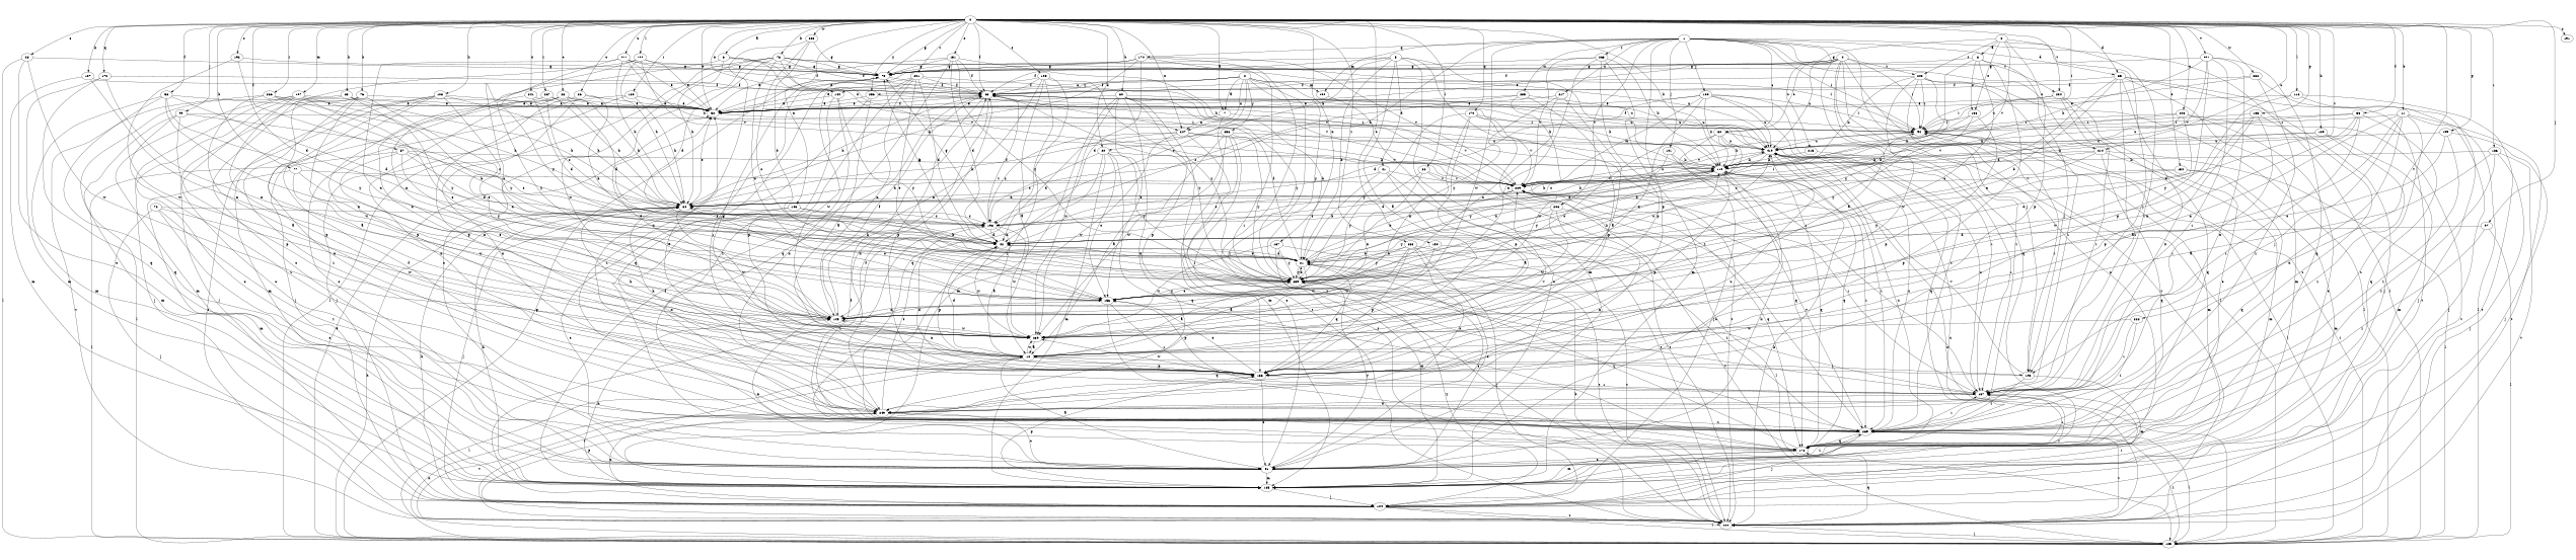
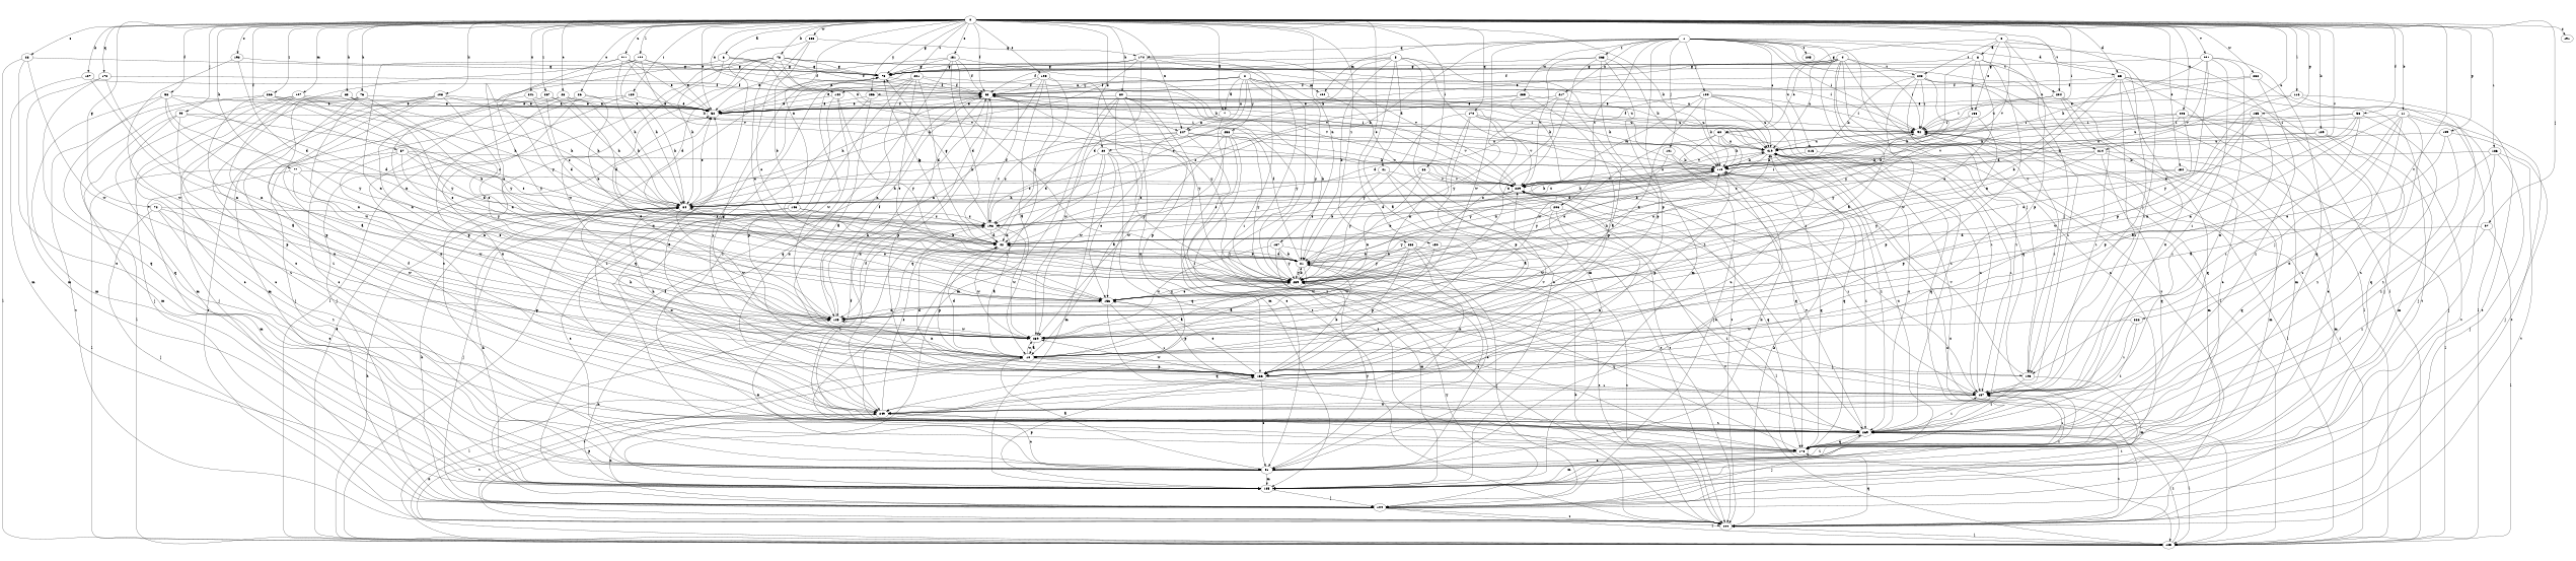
  strict digraph {
    0
    6
    7
    11
    n5 [label=78]
    20
    23
    26
    28
    35
    52
    56
    57
    58
    63
    72
    73
    76
    77
    80
    83
    86
    94
    97
    99
    107
    108
    109
    115
    116
    124
    127
    137
    143
    144
    150
    151
    154
    159
    165
    170
    172
    180
    186
    191
    192
    195
    201
    204
    211
    214
    221
    222
    229
    232
    233
    241
    246
    247
    256
    263
    266
    267
    84
    145
    135
    103
    269
    10
    209
    104
    249
    125
    239
    n75 [label=419]
    156
    42
    31
    198
    259
    176
    166
    21
    187
    1
    30
    100
    101
    132
    174
+   205
    206
    215
    217
    235
    268
    2
    258
    3
    8
    155
    208
    4
    5
    41
    0 -> 6 [label=a]
    0 -> 7 [label=a]
    0 -> 11 [label=b]
    0 -> n5 [label=b]
    0 -> 20 [label=b]
    0 -> 23 [label=c]
    0 -> 26 [label=c]
    0 -> 28 [label=c]
    0 -> 35 [label=d]
    0 -> 52 [label=e]
    0 -> 56 [label=f]
    0 -> 57 [label=f]
    0 -> 58 [label=f]
    0 -> 63 [label=f]
+   0 -> 72 [label=g]
    0 -> 73 [label=g]
    0 -> 76 [label=h]
    0 -> 77 [label=h]
    0 -> 80 [label=h]
    0 -> 83 [label=h]
    0 -> 86 [label=i]
    0 -> 94 [label=i]
    0 -> 97 [label=j]
    0 -> 99 [label=j]
    0 -> 107 [label=k]
    0 -> 108 [label=k]
    0 -> 109 [label=k]
    0 -> 115 [label=k]
    0 -> 116 [label=l]
    0 -> 124 [label=l]
    0 -> 127 [label=m]
    0 -> 137 [label=n]
    0 -> 143 [label=n]
    0 -> 144 [label=n]
    0 -> 150 [label=o]
    0 -> 151 [label=o]
    0 -> 154 [label=o]
    0 -> 159 [label=p]
    0 -> 165 [label=p]
    0 -> 170 [label=q]
    0 -> 172 [label=q]
    0 -> 180 [label=r]
    0 -> 186 [label=r]
    0 -> 191 [label=s]
    0 -> 192 [label=s]
    0 -> 195 [label=s]
    0 -> 201 [label=t]
    0 -> 204 [label=t]
    0 -> 211 [label=u]
    0 -> 214 [label=u]
    0 -> 221 [label=v]
    0 -> 222 [label=v]
    0 -> 229 [label=v]
    0 -> 232 [label=w]
    0 -> 233 [label=w]
    0 -> 241 [label=x]
    0 -> 246 [label=x]
    0 -> 247 [label=x]
    0 -> 256 [label=y]
    0 -> 263 [label=z]
    0 -> 266 [label=z]
    0 -> 267 [label=z]
    6 -> 73 [label=g]
    6 -> 115 [label=k]
    6 -> 247 [label=x]
    6 -> 84 [label=h]
    6 -> 145 [label=n]
    7 -> 229 [label=v]
    7 -> 247 [label=x]
    7 -> 135 [label=m]
    11 -> 94 [label=i]
    11 -> 145 [label=n]
    11 -> 103 [label=j]
    11 -> 269 [label=z]
    11 -> 10 [label=a]
    11 -> 209 [label=t]
    11 -> 104 [label=j]
    11 -> 249 [label=x]
    n5 -> 63 [label=f]
    n5 -> 73 [label=g]
    n5 -> 94 [label=i]
    n5 -> 229 [label=v]
    n5 -> 125 [label=l]
    n5 -> 239 [label=w]
    n5 -> n75 [label=u]
    n5 -> 156 [label=o]
    n5 -> 42 [label=d]
    n5 -> 31 [label=c]
    20 -> 115 [label=k]
    20 -> 145 [label=n]
    20 -> 135 [label=m]
    20 -> 156 [label=o]
    20 -> 198 [label=s]
    20 -> 259 [label=y]
    20 -> 176 [label=q]
    23 -> 73 [label=g]
    23 -> 125 [label=l]
    23 -> 239 [label=w]
    23 -> 31 [label=c]
    26 -> 52 [label=e]
    26 -> 249 [label=x]
    26 -> 166 [label=p]
    26 -> 21 [label=b]
    28 -> 52 [label=e]
    28 -> 84 [label=h]
    28 -> 104 [label=j]
    28 -> 249 [label=x]
    28 -> 42 [label=d]
-   28 -> 166 [label=p]
    35 -> 63 [label=f]
    35 -> 135 [label=m]
    35 -> 209 [label=t]
    35 -> 104 [label=j]
    35 -> 249 [label=x]
    35 -> 42 [label=d]
    35 -> 21 [label=b]
    35 -> 187 [label=r]
    52 -> 63 [label=f]
    52 -> 94 [label=i]
    56 -> 94 [label=i]
    56 -> 145 [label=n]
    56 -> n75 [label=u]
    56 -> 42 [label=d]
    56 -> 176 [label=q]
    56 -> 187 [label=r]
    57 -> 115 [label=k]
    57 -> 145 [label=n]
    57 -> 125 [label=l]
    57 -> 42 [label=d]
    57 -> 198 [label=s]
    57 -> 259 [label=y]
    58 -> 52 [label=e]
    58 -> 145 [label=n]
    58 -> 135 [label=m]
    58 -> 42 [label=d]
    58 -> 259 [label=y]
    58 -> 176 [label=q]
    63 -> 52 [label=e]
    63 -> 115 [label=k]
    63 -> 84 [label=h]
    63 -> 249 [label=x]
    63 -> n75 [label=u]
    63 -> 259 [label=y]
    63 -> 166 [label=p]
    72 -> 269 [label=z]
    72 -> 104 [label=j]
    72 -> 239 [label=w]
    72 -> 31 [label=c]
    72 -> 198 [label=s]
    73 -> 63 [label=f]
    73 -> 187 [label=r]
    76 -> 52 [label=e]
    76 -> 269 [label=z]
    76 -> 104 [label=j]
    76 -> 239 [label=w]
    76 -> 156 [label=o]
    76 -> 31 [label=c]
    77 -> 229 [label=v]
    77 -> 135 [label=m]
    77 -> 239 [label=w]
    77 -> 156 [label=o]
    80 -> 52 [label=e]
    80 -> 135 [label=m]
    80 -> 209 [label=t]
    80 -> 249 [label=x]
    80 -> 239 [label=w]
    80 -> n75 [label=u]
    80 -> 156 [label=o]
    80 -> 259 [label=y]
    80 -> 166 [label=p]
    80 -> 21 [label=b]
    83 -> 52 [label=e]
    83 -> 84 [label=h]
    83 -> 10 [label=a]
    83 -> 125 [label=l]
    83 -> 259 [label=y]
    86 -> 229 [label=v]
    86 -> 145 [label=n]
    86 -> 209 [label=t]
    86 -> 259 [label=y]
    94 -> 63 [label=f]
    94 -> 229 [label=v]
    94 -> 135 [label=m]
    94 -> 125 [label=l]
    94 -> n75 [label=u]
    97 -> 269 [label=z]
    97 -> 125 [label=l]
    97 -> 42 [label=d]
    99 -> 94 [label=i]
    99 -> 135 [label=m]
    99 -> 269 [label=z]
    99 -> 198 [label=s]
    99 -> 166 [label=p]
    107 -> 63 [label=f]
    107 -> 145 [label=n]
    107 -> 135 [label=m]
    108 -> 52 [label=e]
    108 -> 84 [label=h]
    108 -> 145 [label=n]
    108 -> 135 [label=m]
    108 -> 269 [label=f]
    108 -> 209 [label=t]
    108 -> 249 [label=x]
    109 -> 115 [label=k]
    109 -> 135 [label=m]
    109 -> 269 [label=z]
    109 -> n75 [label=u]
    115 -> 229 [label=v]
    115 -> 84 [label=h]
    115 -> 269 [label=z]
    115 -> 42 [label=d]
    115 -> 31 [label=c]
    115 -> 259 [label=y]
    115 -> 176 [label=q]
    115 -> 166 [label=p]
    116 -> 52 [label=e]
    116 -> 209 [label=t]
    116 -> 104 [label=j]
    116 -> 259 [label=y]
    124 -> 52 [label=e]
    124 -> 73 [label=g]
    124 -> 229 [label=v]
    124 -> 84 [label=h]
    124 -> 156 [label=o]
    124 -> 31 [label=c]
    127 -> 52 [label=e]
    127 -> 135 [label=m]
    127 -> 104 [label=j]
    127 -> 156 [label=o]
    127 -> 31 [label=c]
    127 -> 259 [label=y]
    127 -> 166 [label=p]
    137 -> 135 [label=m]
    137 -> 209 [label=t]
    137 -> 239 [label=w]
    137 -> 259 [label=y]
+   137 -> 21 [label=b]
    143 -> 249 [label=x]
    143 -> 31 [label=c]
    143 -> 198 [label=s]
    143 -> 21 [label=b]
    144 -> 52 [label=e]
    144 -> 249 [label=x]
    144 -> 259 [label=y]
    144 -> 166 [label=p]
    150 -> 269 [label=z]
    150 -> 239 [label=w]
    150 -> 21 [label=b]
    151 -> 52 [label=e]
    151 -> 63 [label=f]
    151 -> 73 [label=g]
    151 -> 229 [label=v]
    151 -> 42 [label=d]
    151 -> 259 [label=y]
    151 -> 176 [label=q]
    154 -> 229 [label=v]
    154 -> 135 [label=m]
    154 -> 259 [label=y]
    154 -> 176 [label=q]
    159 -> 269 [label=z]
    159 -> 104 [label=j]
    159 -> n75 [label=u]
    159 -> 156 [label=o]
    165 -> 94 [label=i]
    165 -> 269 [label=z]
    165 -> 239 [label=w]
    165 -> 166 [label=p]
    165 -> 187 [label=r]
    170 -> 94 [label=i]
    170 -> 229 [label=v]
    170 -> 145 [label=n]
    170 -> 209 [label=t]
    170 -> 259 [label=y]
    170 -> 166 [label=p]
    172 -> 63 [label=f]
    172 -> 145 [label=n]
    172 -> 135 [label=m]
    172 -> 176 [label=q]
    180 -> 52 [label=e]
    180 -> 84 [label=h]
    180 -> 104 [label=j]
    180 -> 31 [label=c]
    186 -> 115 [label=k]
    186 -> 269 [label=z]
    186 -> 10 [label=a]
    186 -> 209 [label=t]
    186 -> 104 [label=j]
    192 -> 73 [label=g]
    192 -> 239 [label=w]
    192 -> 42 [label=d]
    195 -> 52 [label=e]
    195 -> 63 [label=f]
    195 -> 145 [label=n]
    195 -> 269 [label=z]
    195 -> 10 [label=a]
    195 -> 259 [label=y]
    195 -> 176 [label=q]
    201 -> 63 [label=f]
    201 -> 229 [label=v]
    201 -> 145 [label=n]
    201 -> 269 [label=z]
    201 -> 239 [label=w]
    201 -> 156 [label=o]
    201 -> 42 [label=d]
    201 -> 176 [label=q]
    204 -> 52 [label=e]
    204 -> 94 [label=i]
    204 -> 31 [label=c]
    204 -> 176 [label=q]
    204 -> 187 [label=r]
    211 -> 52 [label=e]
    211 -> 63 [label=f]
    211 -> 73 [label=g]
    211 -> 115 [label=k]
    211 -> 84 [label=h]
    211 -> 145 [label=n]
    211 -> 259 [label=y]
    214 -> 115 [label=k]
    214 -> 135 [label=m]
    214 -> 125 [label=l]
    214 -> 198 [label=s]
    214 -> 176 [label=q]
    214 -> 166 [label=p]
    221 -> 73 [label=g]
    221 -> 115 [label=k]
    221 -> 229 [label=v]
    221 -> 249 [label=x]
    221 -> 176 [label=q]
    221 -> 166 [label=p]
    221 -> 187 [label=r]
    222 -> 269 [label=z]
    222 -> 239 [label=w]
    222 -> 187 [label=r]
    229 -> 84 [label=h]
    229 -> n75 [label=u]
    229 -> 198 [label=s]
    229 -> 176 [label=q]
    229 -> 21 [label=b]
    229 -> 187 [label=r]
    232 -> 63 [label=f]
    232 -> 269 [label=z]
    232 -> 125 [label=l]
    232 -> n75 [label=u]
-   233 -> 73 [label=g]
+   233 -> 174 [label=g]
    233 -> 249 [label=x]
    233 -> 156 [label=o]
    233 -> 21 [label=b]
    241 -> 52 [label=e]
    241 -> 42 [label=d]
    241 -> 259 [label=y]
    246 -> 94 [label=i]
    246 -> 115 [label=k]
    246 -> 229 [label=v]
    246 -> 209 [label=t]
    246 -> 156 [label=o]
    246 -> 31 [label=c]
    247 -> 229 [label=v]
    247 -> 239 [label=w]
    247 -> n75 [label=u]
    247 -> 42 [label=d]
    247 -> 198 [label=s]
    247 -> 187 [label=r]
    256 -> 52 [label=e]
    256 -> 115 [label=k]
    256 -> 269 [label=z]
    256 -> 10 [label=a]
    263 -> 209 [label=t]
    263 -> 249 [label=x]
    263 -> 239 [label=w]
    263 -> 31 [label=c]
    263 -> 259 [label=y]
    263 -> 166 [label=p]
    263 -> 21 [label=b]
    266 -> 52 [label=e]
    266 -> 84 [label=h]
    266 -> 10 [label=a]
    266 -> 209 [label=t]
    266 -> 21 [label=b]
    267 -> 52 [label=e]
    267 -> 84 [label=h]
    267 -> 145 [label=n]
    267 -> 198 [label=s]
    84 -> 52 [label=e]
    84 -> 94 [label=i]
    84 -> 115 [label=k]
    84 -> 104 [label=j]
    84 -> 239 [label=w]
    84 -> 156 [label=o]
    84 -> 198 [label=s]
    145 -> 52 [label=e]
    145 -> 63 [label=f]
    145 -> 239 [label=w]
    135 -> 63 [label=f]
    135 -> 84 [label=h]
    135 -> 145 [label=n]
    135 -> 104 [label=j]
    135 -> 166 [label=p]
    135 -> 187 [label=r]
    103 -> 52 [label=e]
    103 -> 94 [label=i]
    103 -> 229 [label=v]
    103 -> 135 [label=m]
    103 -> 269 [label=z]
    269 -> 63 [label=f]
    269 -> 229 [label=v]
    269 -> 209 [label=t]
    269 -> 104 [label=j]
    269 -> 125 [label=l]
    269 -> n75 [label=u]
    269 -> 176 [label=q]
    269 -> 187 [label=r]
    10 -> 73 [label=g]
    10 -> 84 [label=h]
    10 -> 145 [label=n]
    10 -> 103 [label=j]
    10 -> 209 [label=t]
    10 -> 125 [label=l]
    10 -> 239 [label=w]
    10 -> 42 [label=d]
    10 -> 166 [label=p]
    209 -> 115 [label=k]
    209 -> 125 [label=l]
    209 -> n75 [label=u]
    209 -> 176 [label=q]
    209 -> 166 [label=p]
    209 -> 21 [label=b]
    104 -> 63 [label=f]
    104 -> 84 [label=h]
    104 -> 209 [label=t]
    104 -> 249 [label=x]
    104 -> 125 [label=l]
    104 -> 259 [label=y]
    104 -> 187 [label=r]
    249 -> 269 [label=z]
    249 -> 209 [label=t]
    249 -> n75 [label=u]
    249 -> 31 [label=c]
    249 -> 198 [label=s]
    125 -> 52 [label=e]
    125 -> 73 [label=g]
    125 -> 94 [label=i]
    125 -> 229 [label=v]
    125 -> 84 [label=h]
    125 -> 269 [label=z]
    125 -> 249 [label=x]
    125 -> n75 [label=u]
    239 -> 10 [label=a]
    n75 -> 115 [label=k]
    n75 -> 269 [label=z]
    n75 -> 42 [label=d]
    n75 -> 176 [label=q]
    156 -> 145 [label=n]
    156 -> 259 [label=y]
    156 -> 176 [label=q]
    156 -> 166 [label=p]
    156 -> 187 [label=r]
    42 -> 73 [label=g]
    42 -> 239 [label=w]
    42 -> 166 [label=p]
    42 -> 21 [label=b]
    31 -> 115 [label=k]
    31 -> 145 [label=n]
    31 -> 135 [label=m]
    31 -> 269 [label=z]
    31 -> 10 [label=a]
    31 -> 259 [label=y]
    198 -> 63 [label=f]
    198 -> 73 [label=g]
    198 -> 269 [label=z]
    198 -> 10 [label=a]
    198 -> 239 [label=w]
    198 -> n75 [label=u]
    198 -> 42 [label=d]
    259 -> 115 [label=k]
    259 -> 10 [label=a]
    259 -> n75 [label=u]
    259 -> 156 [label=o]
    259 -> 21 [label=b]
    176 -> 135 [label=m]
    176 -> n75 [label=u]
    176 -> 31 [label=c]
    176 -> 259 [label=y]
    176 -> 187 [label=r]
    166 -> 229 [label=v]
    166 -> 84 [label=h]
    166 -> 239 [label=w]
    166 -> 156 [label=o]
    166 -> 42 [label=d]
    166 -> 31 [label=c]
-   166 -> 21 [label=q]
+   166 -> 21 [label=b]
    166 -> 187 [label=r]
    21 -> 63 [label=f]
    21 -> 115 [label=k]
    21 -> 84 [label=h]
    21 -> 10 [label=a]
    21 -> 104 [label=j]
    21 -> 42 [label=d]
    21 -> 31 [label=c]
    21 -> 259 [label=y]
    187 -> 249 [label=x]
    187 -> n75 [label=u]
    1 -> 35 [label=d]
    1 -> 94 [label=i]
    1 -> 204 [label=t]
    1 -> 214 [label=u]
    1 -> 84 [label=h]
    1 -> 103 [label=j]
    1 -> 125 [label=l]
    1 -> 239 [label=w]
    1 -> 166 [label=p]
    1 -> 30 [label=c]
    1 -> 100 [label=j]
    1 -> 101 [label=j]
    1 -> 132 [label=m]
    1 -> 174 [label=q]
+   1 -> 205 [label=t]
    1 -> 206 [label=t]
    1 -> 215 [label=u]
    1 -> 217 [label=u]
    1 -> 235 [label=w]
    1 -> 268 [label=z]
    30 -> 115 [label=k]
    30 -> 104 [label=j]
    30 -> n75 [label=u]
    30 -> 156 [label=o]
    30 -> 176 [label=q]
    30 -> 21 [label=b]
    100 -> 52 [label=e]
    100 -> 94 [label=i]
    100 -> 115 [label=k]
    100 -> 229 [label=v]
    100 -> 145 [label=n]
    100 -> 269 [label=z]
    100 -> n75 [label=u]
    100 -> 42 [label=d]
    100 -> 187 [label=r]
    101 -> 115 [label=k]
    101 -> 259 [label=y]
    101 -> 176 [label=q]
    132 -> 31 [label=c]
    174 -> 52 [label=e]
    174 -> 73 [label=g]
    174 -> 229 [label=v]
    174 -> 84 [label=h]
    174 -> 209 [label=t]
    174 -> 42 [label=d]
    174 -> 187 [label=r]
    206 -> 249 [label=x]
    206 -> 125 [label=l]
    206 -> 239 [label=w]
    206 -> 198 [label=s]
    206 -> 259 [label=y]
    215 -> 115 [label=k]
    215 -> 187 [label=r]
    217 -> 52 [label=e]
    217 -> 10 [label=a]
    217 -> 156 [label=o]
    217 -> 259 [label=y]
    235 -> 52 [label=e]
    235 -> 239 [label=w]
    235 -> n75 [label=u]
    235 -> 198 [label=s]
    235 -> 166 [label=p]
    268 -> 73 [label=g]
    268 -> 115 [label=k]
    268 -> 229 [label=v]
    268 -> 145 [label=n]
    268 -> 135 [label=m]
    268 -> 166 [label=p]
    2 -> 7 [label=a]
    2 -> 63 [label=f]
    2 -> 144 [label=n]
    2 -> 247 [label=x]
    2 -> 256 [label=y]
    2 -> 269 [label=z]
    2 -> n75 [label=u]
    2 -> 198 [label=s]
    2 -> 259 [label=y]
    2 -> 132 [label=m]
    2 -> 258 [label=y]
    258 -> 84 [label=h]
    258 -> 10 [label=a]
    258 -> 209 [label=t]
    258 -> 239 [label=w]
    258 -> n75 [label=u]
    258 -> 31 [label=c]
    258 -> 259 [label=y]
    3 -> 73 [label=g]
    3 -> 229 [label=v]
    3 -> 103 [label=j]
    3 -> 166 [label=p]
    3 -> 187 [label=r]
    3 -> 8 [label=a]
    3 -> 155 [label=o]
    3 -> 208 [label=t]
    8 -> 73 [label=g]
    8 -> 145 [label=n]
    8 -> 103 [label=j]
    8 -> 156 [label=o]
    8 -> 21 [label=b]
    8 -> 155 [label=o]
    155 -> 94 [label=i]
    155 -> 115 [label=k]
    155 -> 259 [label=y]
    155 -> 166 [label=p]
    208 -> 63 [label=f]
    208 -> 94 [label=i]
    208 -> 115 [label=k]
    208 -> 125 [label=l]
    208 -> 239 [label=w]
    208 -> 31 [label=c]
    208 -> 259 [label=y]
    208 -> 187 [label=r]
    4 -> 52 [label=e]
    4 -> 63 [label=f]
    4 -> 73 [label=g]
    4 -> 94 [label=i]
    4 -> 269 [label=z]
    4 -> 10 [label=a]
    4 -> 209 [label=t]
    4 -> 125 [label=l]
    4 -> n75 [label=u]
    4 -> 176 [label=q]
    4 -> 30 [label=c]
    4 -> 208 [label=t]
    5 -> 20 [label=b]
    5 -> 63 [label=f]
    5 -> 73 [label=g]
    5 -> 135 [label=m]
    5 -> 269 [label=z]
    5 -> 10 [label=a]
    5 -> 21 [label=b]
    5 -> 187 [label=r]
    5 -> 41 [label=d]
    41 -> 229 [label=v]
    41 -> 84 [label=h]
    41 -> 10 [label=a]
    41 -> 209 [label=t]
    41 -> 21 [label=b]
  }
